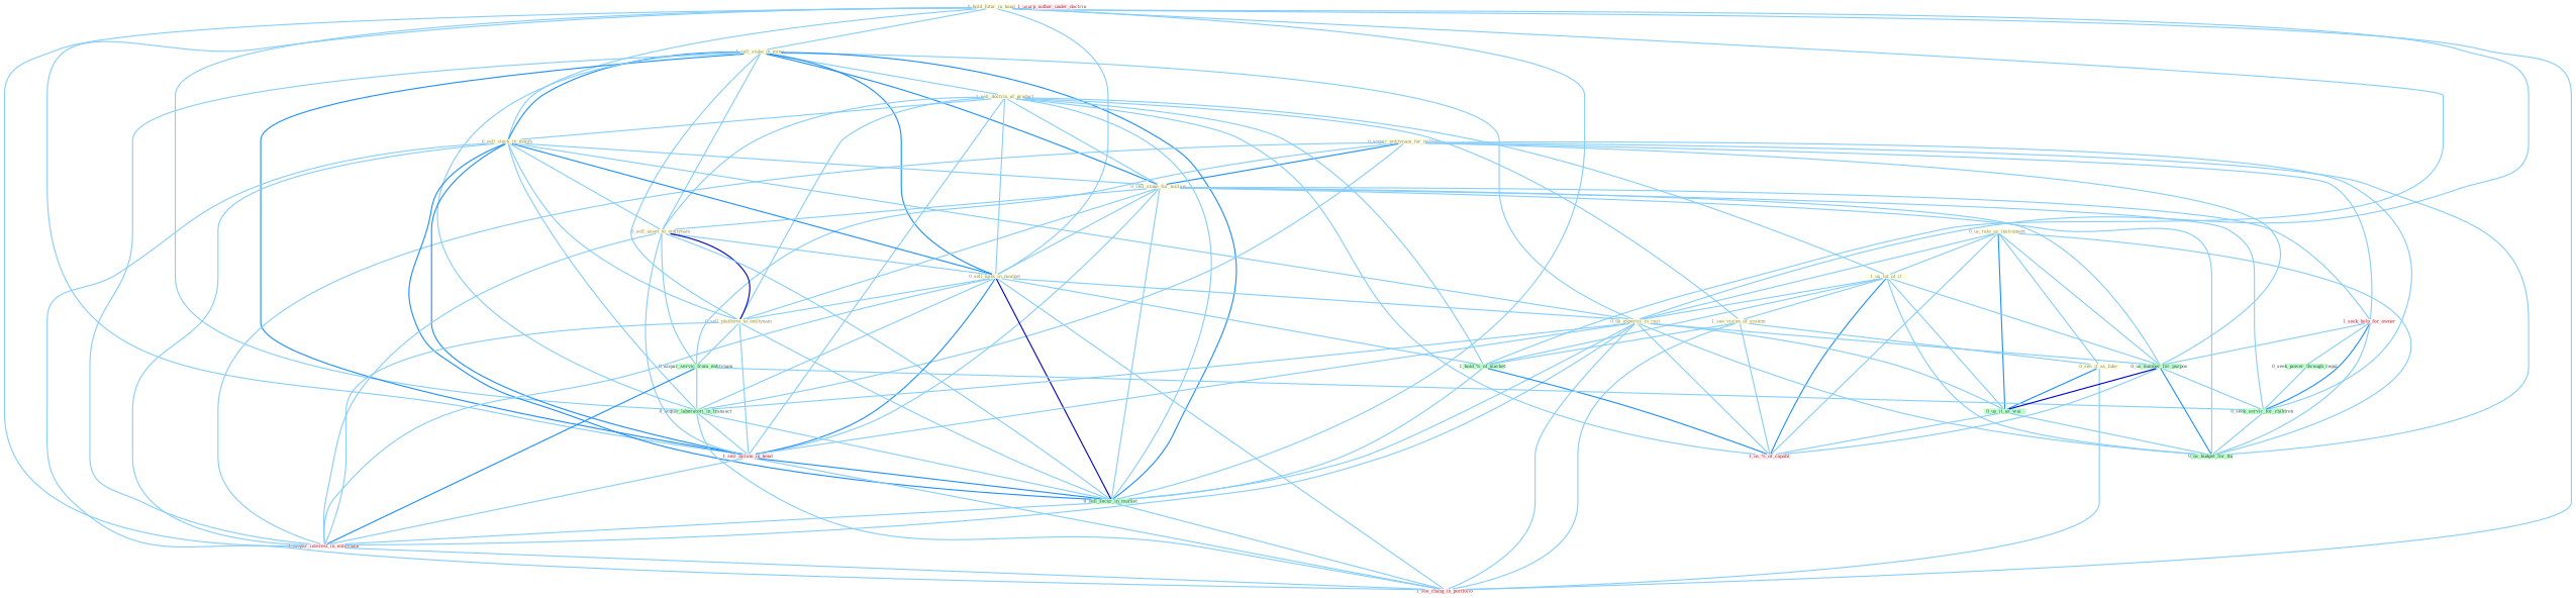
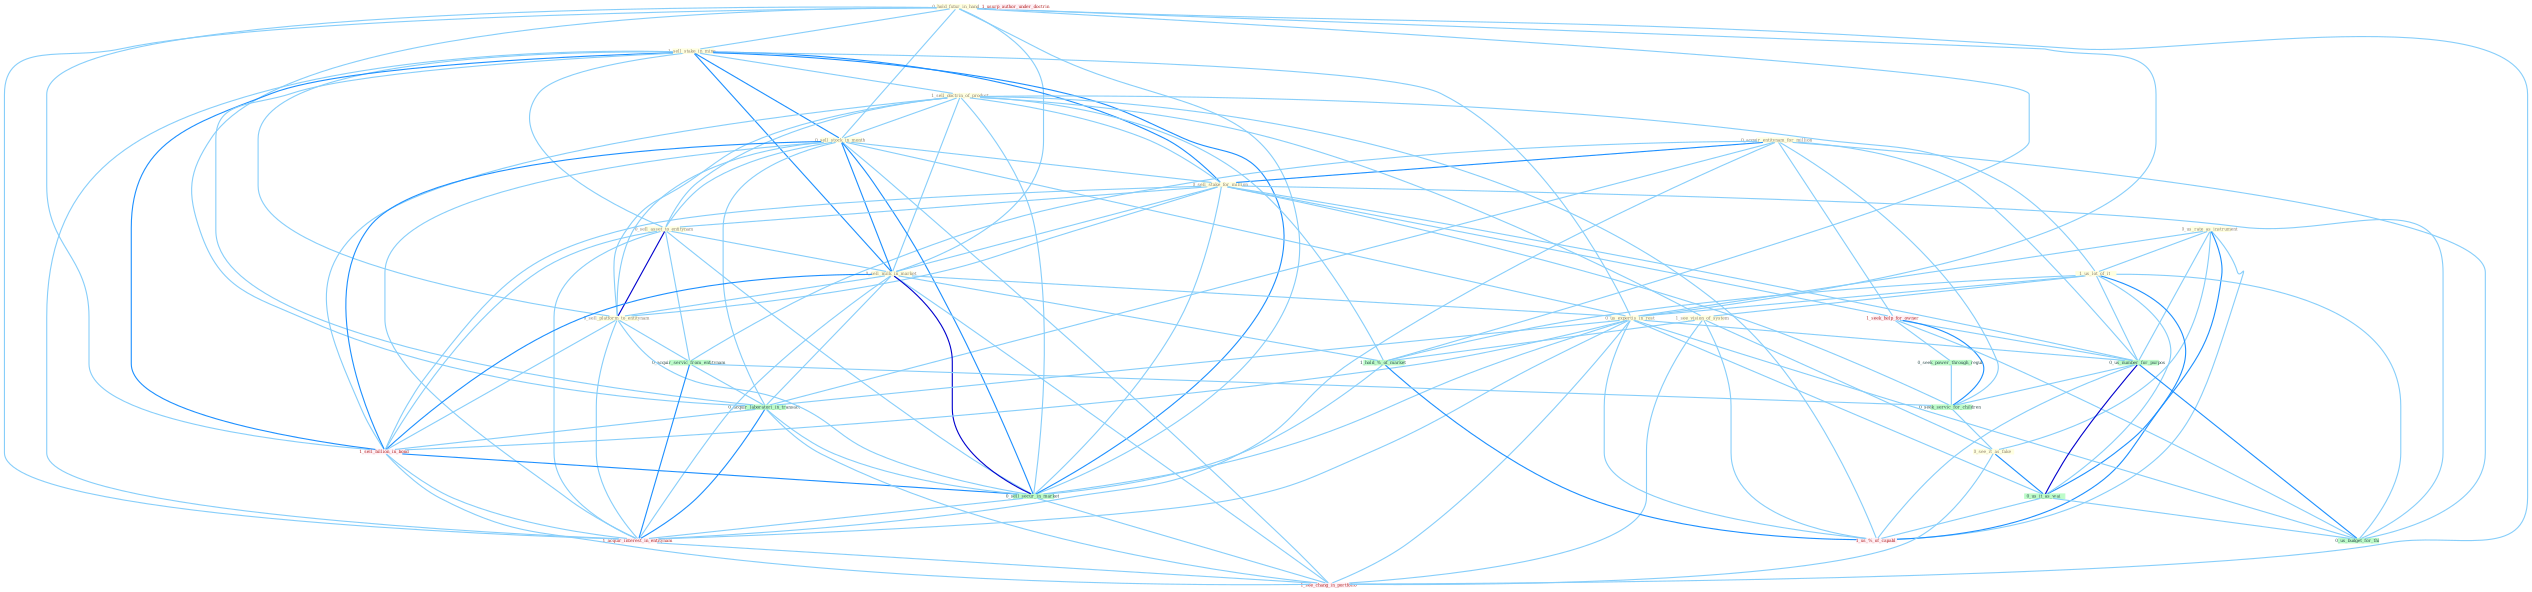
  graph {
    node [color="#ffffe0" fixedsize=true fontcolor="#8b7d6b" fontsize=4 shape=polygon style=filled]
    edge [color="#87cefa" w=1]
    "0_hold_futur_in_hand " [height=.06 width=.5]
    "1_sell_stake_in_mine " [height=.06 width=.5]
    "0_acquir_entitynam_for_million " [height=.06 width=.5]
    n4 [height=.06 label="1_sell_doctrin_of_product" width=.5]
    "0_us_rate_as_instrument " [height=.06 width=.5]
    "0_sell_stock_in_month " [height=.06 width=.5]
    "0_sell_stake_for_million " [height=.06 width=.5]
    "1_us_lot_of_it " [height=.06 width=.5]
    "1_see_vision_of_system " [height=.06 width=.5]
    "0_sell_asset_to_entitynam " [height=.06 width=.5]
    "0_see_it_as_fake " [height=.06 width=.5]
    "0_sell_milk_in_market " [height=.06 width=.5]
    "0_sell_platform_to_entitynam " [height=.06 width=.5]
    "0_us_expertis_in_rest " [height=.06 width=.5]
    "1_seek_help_for_owner " [color="#fff0f5" fontcolor="#b22222" height=.06 width=.5]
    "1_sell_billion_in_bond " [color="#fff0f5" fontcolor="#b22222" height=.06 width=.5]
    "1_usurp_author_under_doctrin " [color="#fff0f5" fontcolor="#b22222" height=.06 width=.5]
    "1_us_%_of_capabl " [color="#fff0f5" fontcolor="#b22222" height=.06 width=.5]
    "1_acquir_interest_in_entitynam " [color="#fff0f5" fontcolor="#b22222" height=.06 width=.5]
    "1_see_chang_in_portfolio " [color="#fff0f5" fontcolor="#b22222" height=.06 width=.5]
    "1_hold_%_of_market " [color="#BDFCC9" fontcolor="#2f4f4f" height=.06 width=.5]
    "0_acquir_laboratori_in_transact " [color="#BDFCC9" fontcolor="#2f4f4f" height=.06 width=.5]
    "0_sell_secur_in_market " [color="#BDFCC9" fontcolor="#2f4f4f" height=.06 width=.5]
    "0_acquir_servic_from_entitynam " [color="#BDFCC9" fontcolor="#2f4f4f" height=.06 width=.5]
    "0_us_number_for_purpos " [color="#BDFCC9" fontcolor="#2f4f4f" height=.06 width=.5]
    "0_seek_servic_for_children " [color="#BDFCC9" fontcolor="#2f4f4f" height=.06 width=.5]
    "0_us_budget_for_thi " [color="#BDFCC9" fontcolor="#2f4f4f" height=.06 width=.5]
    "0_us_it_as_wai " [color="#BDFCC9" fontcolor="#2f4f4f" height=.06 width=.5]
    "0_seek_power_through_regul " [color="#BDFCC9" fontcolor="#2f4f4f" height=.06 width=.5]
    subgraph sub_1 {
      "0_hold_futur_in_hand "
      "1_sell_stake_in_mine "
      "0_acquir_entitynam_for_million "
      n4
      "0_us_rate_as_instrument "
      "0_sell_stock_in_month "
      "0_sell_stake_for_million "
      "1_us_lot_of_it "
      "1_see_vision_of_system "
      "0_sell_asset_to_entitynam "
      "0_see_it_as_fake "
      "0_sell_milk_in_market "
      "0_sell_platform_to_entitynam "
      "0_us_expertis_in_rest "
    }
    subgraph sub_2 {
      "1_seek_help_for_owner "
      "1_sell_billion_in_bond "
      "1_usurp_author_under_doctrin "
      "1_us_%_of_capabl "
      "1_acquir_interest_in_entitynam "
      "1_see_chang_in_portfolio "
    }
    "0_hold_futur_in_hand " -- "1_sell_stake_in_mine "
    "0_hold_futur_in_hand " -- "0_sell_stock_in_month "
    "0_hold_futur_in_hand " -- "0_sell_milk_in_market "
    "0_hold_futur_in_hand " -- "0_us_expertis_in_rest "
    "0_hold_futur_in_hand " -- "1_sell_billion_in_bond "
    "0_hold_futur_in_hand " -- "1_acquir_interest_in_entitynam "
    "0_hold_futur_in_hand " -- "1_see_chang_in_portfolio "
    "0_hold_futur_in_hand " -- "1_hold_%_of_market "
    "0_hold_futur_in_hand " -- "0_acquir_laboratori_in_transact "
    "0_hold_futur_in_hand " -- "0_sell_secur_in_market "
    "1_sell_stake_in_mine " -- n4
    "1_sell_stake_in_mine " -- "0_sell_stock_in_month " [color="#1e90ff" w=2]
    "1_sell_stake_in_mine " -- "0_sell_stake_for_million " [color="#1e90ff" w=2]
    "1_sell_stake_in_mine " -- "0_sell_asset_to_entitynam "
    "1_sell_stake_in_mine " -- "0_sell_milk_in_market " [color="#1e90ff" w=2]
    "1_sell_stake_in_mine " -- "0_sell_platform_to_entitynam "
    "1_sell_stake_in_mine " -- "0_us_expertis_in_rest "
    "1_sell_stake_in_mine " -- "1_sell_billion_in_bond " [color="#1e90ff" w=2]
    "1_sell_stake_in_mine " -- "1_acquir_interest_in_entitynam "
    "1_sell_stake_in_mine " -- "0_acquir_laboratori_in_transact "
    "1_sell_stake_in_mine " -- "0_sell_secur_in_market " [color="#1e90ff" w=2]
    "0_acquir_entitynam_for_million " -- "0_sell_stake_for_million " [color="#1e90ff" w=2]
    "0_acquir_entitynam_for_million " -- "1_seek_help_for_owner "
    "0_acquir_entitynam_for_million " -- "1_acquir_interest_in_entitynam "
    "0_acquir_entitynam_for_million " -- "0_acquir_laboratori_in_transact "
    "0_acquir_entitynam_for_million " -- "0_acquir_servic_from_entitynam "
    "0_acquir_entitynam_for_million " -- "0_us_number_for_purpos "
    "0_acquir_entitynam_for_million " -- "0_seek_servic_for_children "
    "0_acquir_entitynam_for_million " -- "0_us_budget_for_thi "
    n4 -- "0_sell_stock_in_month "
    n4 -- "0_sell_stake_for_million "
    n4 -- "1_us_lot_of_it "
    n4 -- "1_see_vision_of_system "
    n4 -- "0_sell_asset_to_entitynam "
    n4 -- "0_sell_milk_in_market "
    n4 -- "0_sell_platform_to_entitynam "
    n4 -- "1_sell_billion_in_bond "
    n4 -- "1_us_%_of_capabl "
    n4 -- "1_hold_%_of_market "
    n4 -- "0_sell_secur_in_market "
    "0_us_rate_as_instrument " -- "1_us_lot_of_it "
    "0_us_rate_as_instrument " -- "0_see_it_as_fake "
    "0_us_rate_as_instrument " -- "0_us_expertis_in_rest "
    "0_us_rate_as_instrument " -- "1_us_%_of_capabl "
    "0_us_rate_as_instrument " -- "0_us_number_for_purpos "
-   "0_us_rate_as_instrument " -- "0_us_budget_for_thi "
    "0_us_rate_as_instrument " -- "0_us_it_as_wai " [color="#1e90ff" w=2]
    "0_sell_stock_in_month " -- "0_sell_stake_for_million "
    "0_sell_stock_in_month " -- "0_sell_asset_to_entitynam "
    "0_sell_stock_in_month " -- "0_sell_milk_in_market " [color="#1e90ff" w=2]
    "0_sell_stock_in_month " -- "0_sell_platform_to_entitynam "
    "0_sell_stock_in_month " -- "0_us_expertis_in_rest "
    "0_sell_stock_in_month " -- "1_sell_billion_in_bond " [color="#1e90ff" w=2]
    "0_sell_stock_in_month " -- "1_acquir_interest_in_entitynam "
    "0_sell_stock_in_month " -- "1_see_chang_in_portfolio "
    "0_sell_stock_in_month " -- "0_acquir_laboratori_in_transact "
    "0_sell_stock_in_month " -- "0_sell_secur_in_market " [color="#1e90ff" w=2]
    "0_sell_stake_for_million " -- "0_sell_asset_to_entitynam "
    "0_sell_stake_for_million " -- "0_sell_milk_in_market "
    "0_sell_stake_for_million " -- "0_sell_platform_to_entitynam "
    "0_sell_stake_for_million " -- "1_seek_help_for_owner "
    "0_sell_stake_for_million " -- "1_sell_billion_in_bond "
    "0_sell_stake_for_million " -- "0_sell_secur_in_market "
    "0_sell_stake_for_million " -- "0_us_number_for_purpos "
    "0_sell_stake_for_million " -- "0_seek_servic_for_children "
    "0_sell_stake_for_million " -- "0_us_budget_for_thi "
    "1_us_lot_of_it " -- "1_see_vision_of_system "
    "1_us_lot_of_it " -- "0_us_expertis_in_rest "
    "1_us_lot_of_it " -- "1_us_%_of_capabl " [color="#1e90ff" w=2]
    "1_us_lot_of_it " -- "1_hold_%_of_market "
    "1_us_lot_of_it " -- "0_us_number_for_purpos "
    "1_us_lot_of_it " -- "0_us_budget_for_thi "
    "1_us_lot_of_it " -- "0_us_it_as_wai "
    "1_see_vision_of_system " -- "0_see_it_as_fake "
    "1_see_vision_of_system " -- "1_us_%_of_capabl "
    "1_see_vision_of_system " -- "1_see_chang_in_portfolio "
    "1_see_vision_of_system " -- "1_hold_%_of_market "
    "0_sell_asset_to_entitynam " -- "0_sell_milk_in_market "
    "0_sell_asset_to_entitynam " -- "0_sell_platform_to_entitynam " [color="#0000cd" w=3]
    "0_sell_asset_to_entitynam " -- "1_sell_billion_in_bond "
    "0_sell_asset_to_entitynam " -- "1_acquir_interest_in_entitynam "
    "0_sell_asset_to_entitynam " -- "0_sell_secur_in_market "
    "0_sell_asset_to_entitynam " -- "0_acquir_servic_from_entitynam "
    "0_see_it_as_fake " -- "1_see_chang_in_portfolio "
    "0_see_it_as_fake " -- "0_us_it_as_wai " [color="#1e90ff" w=2]
    "0_sell_milk_in_market " -- "0_sell_platform_to_entitynam "
    "0_sell_milk_in_market " -- "0_us_expertis_in_rest "
    "0_sell_milk_in_market " -- "1_sell_billion_in_bond " [color="#1e90ff" w=2]
    "0_sell_milk_in_market " -- "1_acquir_interest_in_entitynam "
    "0_sell_milk_in_market " -- "1_see_chang_in_portfolio "
    "0_sell_milk_in_market " -- "1_hold_%_of_market "
    "0_sell_milk_in_market " -- "0_acquir_laboratori_in_transact "
    "0_sell_milk_in_market " -- "0_sell_secur_in_market " [color="#0000cd" w=3]
    "0_sell_platform_to_entitynam " -- "1_sell_billion_in_bond "
    "0_sell_platform_to_entitynam " -- "1_acquir_interest_in_entitynam "
    "0_sell_platform_to_entitynam " -- "0_sell_secur_in_market "
    "0_sell_platform_to_entitynam " -- "0_acquir_servic_from_entitynam "
    "0_us_expertis_in_rest " -- "1_sell_billion_in_bond "
    "0_us_expertis_in_rest " -- "1_us_%_of_capabl "
    "0_us_expertis_in_rest " -- "1_acquir_interest_in_entitynam "
    "0_us_expertis_in_rest " -- "1_see_chang_in_portfolio "
    "0_us_expertis_in_rest " -- "0_acquir_laboratori_in_transact "
    "0_us_expertis_in_rest " -- "0_sell_secur_in_market "
    "0_us_expertis_in_rest " -- "0_us_number_for_purpos "
    "0_us_expertis_in_rest " -- "0_us_budget_for_thi "
    "0_us_expertis_in_rest " -- "0_us_it_as_wai "
    "1_seek_help_for_owner " -- "0_us_number_for_purpos "
    "1_seek_help_for_owner " -- "0_seek_servic_for_children " [color="#1e90ff" w=2]
    "1_seek_help_for_owner " -- "0_us_budget_for_thi "
    "1_seek_help_for_owner " -- "0_seek_power_through_regul "
    "1_sell_billion_in_bond " -- "1_acquir_interest_in_entitynam "
    "1_sell_billion_in_bond " -- "1_see_chang_in_portfolio "
    "1_sell_billion_in_bond " -- "0_sell_secur_in_market " [color="#1e90ff" w=2]
    "1_acquir_interest_in_entitynam " -- "1_see_chang_in_portfolio "
    "1_hold_%_of_market " -- "1_us_%_of_capabl " [color="#1e90ff" w=2]
    "1_hold_%_of_market " -- "0_sell_secur_in_market "
    "0_acquir_laboratori_in_transact " -- "1_sell_billion_in_bond "
+   "0_acquir_laboratori_in_transact " -- "1_acquir_interest_in_entitynam " [color="#1e90ff" w=2]
    "0_acquir_laboratori_in_transact " -- "1_see_chang_in_portfolio "
    "0_acquir_laboratori_in_transact " -- "0_sell_secur_in_market "
    "0_sell_secur_in_market " -- "1_acquir_interest_in_entitynam "
    "0_sell_secur_in_market " -- "1_see_chang_in_portfolio "
    "0_acquir_servic_from_entitynam " -- "1_acquir_interest_in_entitynam " [color="#1e90ff" w=2]
    "0_acquir_servic_from_entitynam " -- "0_acquir_laboratori_in_transact "
    "0_acquir_servic_from_entitynam " -- "0_seek_servic_for_children "
    "0_us_number_for_purpos " -- "1_us_%_of_capabl "
    "0_us_number_for_purpos " -- "0_seek_servic_for_children "
    "0_us_number_for_purpos " -- "0_us_budget_for_thi " [color="#1e90ff" w=2]
    "0_us_number_for_purpos " -- "0_us_it_as_wai " [color="#0000cd"]
-   "0_seek_servic_for_children " -- "0_us_budget_for_thi "
+   "0_seek_servic_for_children " -- "0_see_it_as_fake "
    "0_us_it_as_wai " -- "1_us_%_of_capabl "
    "0_us_it_as_wai " -- "0_us_budget_for_thi "
    "0_seek_power_through_regul " -- "0_seek_servic_for_children "
  }
